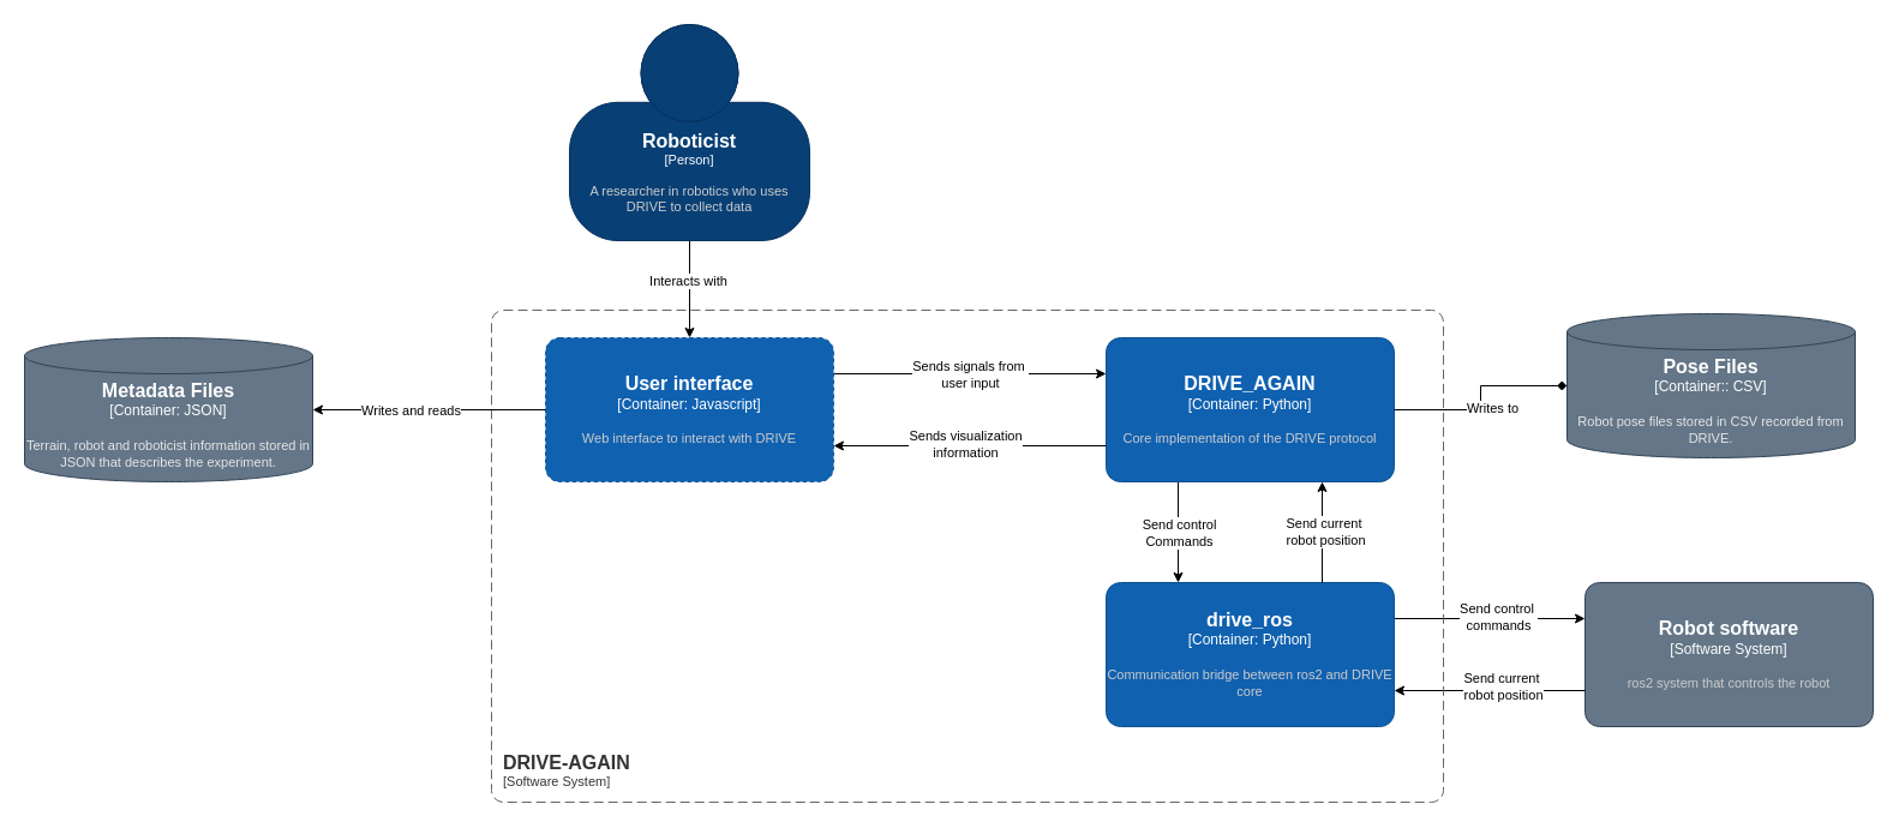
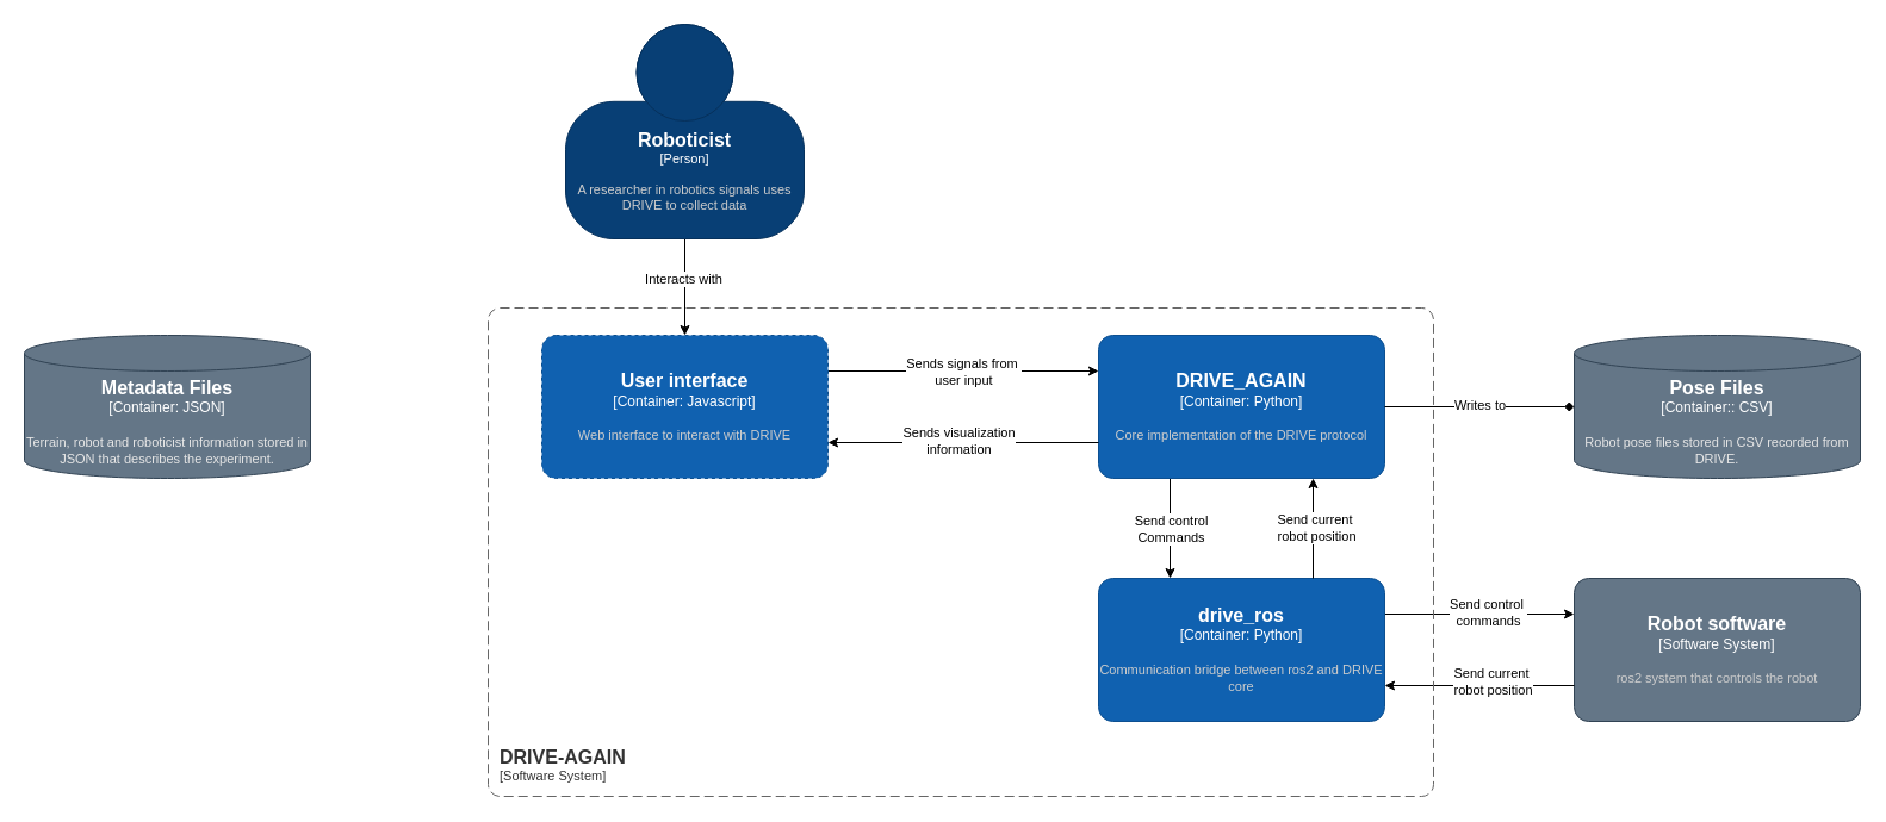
  <mxCell id="0" />
  <mxCell id="1" parent="0" />
  <mxCell id="2" style="edgeStyle=orthogonalEdgeStyle;rounded=0;orthogonalLoop=1;jettySize=auto;html=1;" edge="1" parent="1" source="4" target="7"><mxGeometry relative="1" as="geometry" /></mxCell>
  <mxCell id="3" value="Interacts with" style="edgeLabel;html=1;align=center;verticalAlign=middle;resizable=0;points=[];" vertex="1" connectable="0" parent="2"><mxGeometry x="-0.184" y="-2" relative="1" as="geometry"><mxPoint as="offset" /></mxGeometry></mxCell>
- <mxCell id="4" value="&lt;font style=&quot;font-size: 16px&quot;&gt;&lt;b&gt;Roboticist&lt;/b&gt;&lt;/font&gt;&lt;div&gt;[Person]&lt;/div&gt;&lt;br&gt;&lt;div&gt;&lt;font style=&quot;font-size: 11px&quot;&gt;&lt;font color=&quot;#cccccc&quot;&gt;A researcher in robotics who uses DRIVE to collect data&lt;/font&gt;&lt;/div&gt;" style="html=1;fontSize=11;dashed=0;whiteSpace=wrap;fillColor=#083F75;strokeColor=#06315C;fontColor=#ffffff;shape=mxgraph.c4.person2;align=center;metaEdit=1;points=[[0.5,0,0],[1,0.5,0],[1,0.75,0],[0.75,1,0],[0.5,1,0],[0.25,1,0],[0,0.75,0],[0,0.5,0]];resizable=0;" vertex="1" parent="1"><mxGeometry x="474" y="20" width="200" height="180" as="geometry" /></mxCell>
+ <mxCell id="4" value="&lt;font style=&quot;font-size: 16px&quot;&gt;&lt;b&gt;Roboticist&lt;/b&gt;&lt;/font&gt;&lt;div&gt;[Person]&lt;/div&gt;&lt;br&gt;&lt;div&gt;&lt;font style=&quot;font-size: 11px&quot;&gt;&lt;font color=&quot;#cccccc&quot;&gt;A researcher in robotics signals uses DRIVE to collect data&lt;/font&gt;&lt;/div&gt;" style="html=1;fontSize=11;dashed=0;whiteSpace=wrap;fillColor=#083F75;strokeColor=#06315C;fontColor=#ffffff;shape=mxgraph.c4.person2;align=center;metaEdit=1;points=[[0.5,0,0],[1,0.5,0],[1,0.75,0],[0.75,1,0],[0.5,1,0],[0.25,1,0],[0,0.75,0],[0,0.5,0]];resizable=0;" vertex="1" parent="1"><mxGeometry x="474" y="20" width="200" height="180" as="geometry" /></mxCell>
  <mxCell id="5" style="edgeStyle=orthogonalEdgeStyle;rounded=0;orthogonalLoop=1;jettySize=auto;html=1;exitX=1;exitY=0.25;exitDx=0;exitDy=0;exitPerimeter=0;entryX=0;entryY=0.25;entryDx=0;entryDy=0;entryPerimeter=0;" edge="1" parent="1" source="7" target="10"><mxGeometry relative="1" as="geometry"><mxPoint x="1032" y="311" as="targetPoint" /></mxGeometry></mxCell>
  <mxCell id="6" value="&lt;div&gt;Sends signals from&amp;nbsp;&lt;/div&gt;&lt;div&gt;user input&lt;/div&gt;" style="edgeLabel;html=1;align=center;verticalAlign=middle;resizable=0;points=[];" vertex="1" connectable="0" parent="5"><mxGeometry x="-0.178" y="-3" relative="1" as="geometry"><mxPoint x="20" y="-3" as="offset" /></mxGeometry></mxCell>
  <mxCell id="7" value="&lt;font style=&quot;font-size: 16px&quot;&gt;&lt;b&gt;User interface&lt;/b&gt;&lt;/font&gt;&lt;div&gt;[Container: Javascript]&lt;/div&gt;&lt;br&gt;&lt;div&gt;&lt;font style=&quot;font-size: 11px&quot;&gt;&lt;font color=&quot;#cccccc&quot;&gt;Web interface to interact with DRIVE&lt;/font&gt;&lt;/div&gt;" style="rounded=1;whiteSpace=wrap;html=1;labelBackgroundColor=none;fillColor=#1061B0;fontColor=#ffffff;align=center;arcSize=10;strokeColor=#0D5091;metaEdit=1;resizable=0;points=[[0.25,0,0],[0.5,0,0],[0.75,0,0],[1,0.25,0],[1,0.5,0],[1,0.75,0],[0.75,1,0],[0.5,1,0],[0.25,1,0],[0,0.75,0],[0,0.5,0],[0,0.25,0]];dashed=1;" vertex="1" parent="1"><mxGeometry x="454" y="281" width="240" height="120" as="geometry" /></mxCell>
  <mxCell id="8" style="edgeStyle=orthogonalEdgeStyle;rounded=0;orthogonalLoop=1;jettySize=auto;html=1;entryX=0.25;entryY=0;entryDx=0;entryDy=0;entryPerimeter=0;exitX=0.25;exitY=1;exitDx=0;exitDy=0;exitPerimeter=0;" edge="1" parent="1" source="10" target="13"><mxGeometry relative="1" as="geometry" /></mxCell>
  <mxCell id="9" value="&lt;div&gt;Send control&lt;/div&gt;&lt;div&gt;Commands&lt;/div&gt;" style="edgeLabel;html=1;align=center;verticalAlign=middle;resizable=0;points=[];" vertex="1" connectable="0" parent="8"><mxGeometry x="-0.233" y="3" relative="1" as="geometry"><mxPoint x="-3" y="10" as="offset" /></mxGeometry></mxCell>
  <mxCell id="10" value="&lt;font style=&quot;font-size: 16px&quot;&gt;&lt;b&gt;DRIVE_AGAIN&lt;/b&gt;&lt;/font&gt;&lt;div&gt;[Container: Python]&lt;/div&gt;&lt;br&gt;&lt;div&gt;&lt;font style=&quot;font-size: 11px&quot;&gt;&lt;font color=&quot;#cccccc&quot;&gt;Core implementation of the DRIVE protocol&lt;/font&gt;&lt;/div&gt;" style="rounded=1;whiteSpace=wrap;html=1;labelBackgroundColor=none;fillColor=#1061B0;fontColor=#ffffff;align=center;arcSize=10;strokeColor=#0D5091;metaEdit=1;resizable=0;points=[[0.25,0,0],[0.5,0,0],[0.75,0,0],[1,0.25,0],[1,0.5,0],[1,0.75,0],[0.75,1,0],[0.5,1,0],[0.25,1,0],[0,0.75,0],[0,0.5,0],[0,0.25,0]];" vertex="1" parent="1"><mxGeometry x="921" y="281" width="240" height="120" as="geometry" /></mxCell>
  <mxCell id="11" style="edgeStyle=orthogonalEdgeStyle;rounded=0;orthogonalLoop=1;jettySize=auto;html=1;exitX=1;exitY=0.25;exitDx=0;exitDy=0;exitPerimeter=0;entryX=0;entryY=0.25;entryDx=0;entryDy=0;entryPerimeter=0;" edge="1" parent="1" source="13" target="14"><mxGeometry relative="1" as="geometry"><mxPoint x="868" y="547" as="targetPoint" /></mxGeometry></mxCell>
  <mxCell id="12" value="&lt;div&gt;Send control&amp;nbsp;&lt;/div&gt;&lt;div&gt;commands&lt;/div&gt;" style="edgeLabel;html=1;align=center;verticalAlign=middle;resizable=0;points=[];" vertex="1" connectable="0" parent="11"><mxGeometry x="0.302" y="1" relative="1" as="geometry"><mxPoint x="-18" y="-1" as="offset" /></mxGeometry></mxCell>
  <mxCell id="13" value="&lt;font style=&quot;font-size: 16px&quot;&gt;&lt;b&gt;drive_ros&lt;/b&gt;&lt;/font&gt;&lt;div&gt;[Container: Python]&lt;/div&gt;&lt;br&gt;&lt;div&gt;&lt;font style=&quot;font-size: 11px&quot;&gt;&lt;font color=&quot;#cccccc&quot;&gt;Communication bridge between ros2 and DRIVE core&lt;/font&gt;&lt;/div&gt;" style="rounded=1;whiteSpace=wrap;html=1;labelBackgroundColor=none;fillColor=#1061B0;fontColor=#ffffff;align=center;arcSize=10;strokeColor=#0D5091;metaEdit=1;resizable=0;points=[[0.25,0,0],[0.5,0,0],[0.75,0,0],[1,0.25,0],[1,0.5,0],[1,0.75,0],[0.75,1,0],[0.5,1,0],[0.25,1,0],[0,0.75,0],[0,0.5,0],[0,0.25,0]];" vertex="1" parent="1"><mxGeometry x="921" y="485" width="240" height="120" as="geometry" /></mxCell>
  <mxCell id="14" value="&lt;font style=&quot;font-size: 16px&quot;&gt;&lt;b&gt;Robot software&lt;/b&gt;&lt;/font&gt;&lt;div&gt;[Software System]&lt;/div&gt;&lt;br&gt;&lt;div&gt;&lt;font style=&quot;font-size: 11px&quot;&gt;&lt;font color=&quot;#cccccc&quot;&gt;ros2 system that controls the robot&lt;/font&gt;&lt;/div&gt;" style="rounded=1;whiteSpace=wrap;html=1;labelBackgroundColor=none;fillColor=#647687;fontColor=#ffffff;align=center;arcSize=10;strokeColor=#314354;metaEdit=1;resizable=0;points=[[0.25,0,0],[0.5,0,0],[0.75,0,0],[1,0.25,0],[1,0.5,0],[1,0.75,0],[0.75,1,0],[0.5,1,0],[0.25,1,0],[0,0.75,0],[0,0.5,0],[0,0.25,0]];" vertex="1" parent="1"><mxGeometry x="1320" y="485" width="240" height="120" as="geometry" /></mxCell>
  <mxCell id="15" style="edgeStyle=orthogonalEdgeStyle;rounded=0;orthogonalLoop=1;jettySize=auto;html=1;exitX=0;exitY=0.75;exitDx=0;exitDy=0;exitPerimeter=0;entryX=1;entryY=0.75;entryDx=0;entryDy=0;entryPerimeter=0;" edge="1" parent="1" source="14" target="13"><mxGeometry relative="1" as="geometry"><Array as="points" /><mxPoint x="1038" y="575" as="targetPoint" /></mxGeometry></mxCell>
  <mxCell id="16" value="&lt;div&gt;Send current&amp;nbsp;&lt;/div&gt;&lt;div&gt;robot position&lt;/div&gt;" style="edgeLabel;html=1;align=center;verticalAlign=middle;resizable=0;points=[];" connectable="0" vertex="1" parent="15"><mxGeometry x="-0.088" y="-1" relative="1" as="geometry"><mxPoint x="4" y="-3" as="offset" /></mxGeometry></mxCell>
  <mxCell id="17" value="&lt;font style=&quot;font-size: 16px&quot;&gt;&lt;b&gt;&lt;div style=&quot;text-align: left&quot;&gt;DRIVE-AGAIN&lt;/div&gt;&lt;/b&gt;&lt;/font&gt;&lt;div style=&quot;text-align: left&quot;&gt;[Software System]&lt;/div&gt;" style="rounded=1;fontSize=11;whiteSpace=wrap;html=1;dashed=1;arcSize=20;fillColor=none;strokeColor=#666666;fontColor=#333333;labelBackgroundColor=none;align=left;verticalAlign=bottom;labelBorderColor=none;spacingTop=0;spacing=10;dashPattern=8 4;metaEdit=1;rotatable=0;perimeter=rectanglePerimeter;noLabel=0;labelPadding=0;allowArrows=0;connectable=0;expand=0;recursiveResize=0;editable=1;pointerEvents=0;absoluteArcSize=1;points=[[0.25,0,0],[0.5,0,0],[0.75,0,0],[1,0.25,0],[1,0.5,0],[1,0.75,0],[0.75,1,0],[0.5,1,0],[0.25,1,0],[0,0.75,0],[0,0.5,0],[0,0.25,0]];" vertex="1" parent="1"><mxGeometry x="409" y="258" width="793" height="410" as="geometry" /></mxCell>
  <mxCell id="18" style="edgeStyle=orthogonalEdgeStyle;rounded=0;orthogonalLoop=1;jettySize=auto;html=1;exitX=0;exitY=0.75;exitDx=0;exitDy=0;exitPerimeter=0;entryX=1;entryY=0.75;entryDx=0;entryDy=0;entryPerimeter=0;" edge="1" parent="1" source="10" target="7"><mxGeometry relative="1" as="geometry" /></mxCell>
  <mxCell id="19" value="&lt;div&gt;Sends visualization&lt;/div&gt;&lt;div&gt;information&lt;/div&gt;" style="edgeLabel;html=1;align=center;verticalAlign=middle;resizable=0;points=[];" vertex="1" connectable="0" parent="18"><mxGeometry x="0.071" y="2" relative="1" as="geometry"><mxPoint x="4" y="-4" as="offset" /></mxGeometry></mxCell>
  <mxCell id="20" style="edgeStyle=orthogonalEdgeStyle;rounded=0;orthogonalLoop=1;jettySize=auto;html=1;entryX=0.75;entryY=1;entryDx=0;entryDy=0;entryPerimeter=0;exitX=0.75;exitY=0;exitDx=0;exitDy=0;exitPerimeter=0;" edge="1" parent="1" source="13" target="10"><mxGeometry relative="1" as="geometry"><Array as="points" /></mxGeometry></mxCell>
  <mxCell id="21" value="&lt;div&gt;Send current&amp;nbsp;&lt;/div&gt;&lt;div&gt;robot position&lt;/div&gt;" style="edgeLabel;html=1;align=center;verticalAlign=middle;resizable=0;points=[];" vertex="1" connectable="0" parent="20"><mxGeometry x="0.032" y="-2" relative="1" as="geometry"><mxPoint as="offset" /></mxGeometry></mxCell>
  <mxCell id="22" value="&lt;font style=&quot;font-size: 16px&quot;&gt;&lt;b&gt;Metadata Files&lt;/b&gt;&lt;/font&gt;&lt;div&gt;[Container:&amp;nbsp;JSON]&lt;/div&gt;&lt;br&gt;&lt;div&gt;&lt;font style=&quot;font-size: 11px&quot;&gt;&lt;font color=&quot;#E6E6E6&quot;&gt;Terrain, robot and roboticist information stored in JSON that describes the experiment.&lt;/font&gt;&lt;/div&gt;" style="shape=cylinder3;size=15;whiteSpace=wrap;html=1;boundedLbl=1;rounded=0;labelBackgroundColor=none;fillColor=#647687;fontSize=12;fontColor=#ffffff;align=center;strokeColor=#314354;metaEdit=1;points=[[0.5,0,0],[1,0.25,0],[1,0.5,0],[1,0.75,0],[0.5,1,0],[0,0.75,0],[0,0.5,0],[0,0.25,0]];resizable=0;" vertex="1" parent="1"><mxGeometry x="20" y="281" width="240" height="120" as="geometry" /></mxCell>
- <mxCell id="23" style="edgeStyle=orthogonalEdgeStyle;rounded=0;orthogonalLoop=1;jettySize=auto;html=1;exitX=0;exitY=0.5;exitDx=0;exitDy=0;exitPerimeter=0;entryX=1;entryY=0.5;entryDx=0;entryDy=0;entryPerimeter=0;" edge="1" parent="1" source="7" target="22"><mxGeometry relative="1" as="geometry" /></mxCell>
- <mxCell id="24" value="Writes and reads" style="edgeLabel;html=1;align=center;verticalAlign=middle;resizable=0;points=[];" connectable="0" vertex="1" parent="23"><mxGeometry x="0.165" relative="1" as="geometry"><mxPoint as="offset" /></mxGeometry></mxCell>
- <mxCell id="25" value="&lt;font style=&quot;font-size: 16px&quot;&gt;&lt;b&gt;Pose Files&lt;/b&gt;&lt;/font&gt;&lt;div&gt;[Container::&amp;nbsp;CSV]&lt;/div&gt;&lt;br&gt;&lt;div&gt;&lt;font style=&quot;font-size: 11px&quot;&gt;&lt;font color=&quot;#E6E6E6&quot;&gt;Robot pose files stored in CSV recorded from DRIVE.&lt;/font&gt;&lt;/div&gt;" style="shape=cylinder3;size=15;whiteSpace=wrap;html=1;boundedLbl=1;rounded=0;labelBackgroundColor=none;fillColor=#647687;fontSize=12;align=center;strokeColor=#314354;metaEdit=1;points=[[0.5,0,0],[1,0.25,0],[1,0.5,0],[1,0.75,0],[0.5,1,0],[0,0.75,0],[0,0.5,0],[0,0.25,0]];resizable=0;fontColor=#ffffff;" vertex="1" parent="1"><mxGeometry x="1305" y="261" width="240" height="120" as="geometry" /></mxCell>
+ <mxCell id="25" value="&lt;font style=&quot;font-size: 16px&quot;&gt;&lt;b&gt;Pose Files&lt;/b&gt;&lt;/font&gt;&lt;div&gt;[Container::&amp;nbsp;CSV]&lt;/div&gt;&lt;br&gt;&lt;div&gt;&lt;font style=&quot;font-size: 11px&quot;&gt;&lt;font color=&quot;#E6E6E6&quot;&gt;Robot pose files stored in CSV recorded from DRIVE.&lt;/font&gt;&lt;/div&gt;" style="shape=cylinder3;size=15;whiteSpace=wrap;html=1;boundedLbl=1;rounded=0;labelBackgroundColor=none;fillColor=#647687;fontSize=12;align=center;strokeColor=#314354;metaEdit=1;points=[[0.5,0,0],[1,0.25,0],[1,0.5,0],[1,0.75,0],[0.5,1,0],[0,0.75,0],[0,0.5,0],[0,0.25,0]];resizable=0;fontColor=#ffffff;" vertex="1" parent="1"><mxGeometry x="1320" y="281" width="240" height="120" as="geometry" /></mxCell>
  <mxCell id="26" style="edgeStyle=orthogonalEdgeStyle;rounded=0;orthogonalLoop=1;jettySize=auto;html=1;exitX=1;exitY=0.5;exitDx=0;exitDy=0;exitPerimeter=0;entryX=0;entryY=0.5;entryDx=0;entryDy=0;entryPerimeter=0;endArrow=diamond;" edge="1" parent="1" source="10" target="25"><mxGeometry relative="1" as="geometry" /></mxCell>
  <mxCell id="27" value="Writes to" style="edgeLabel;html=1;align=center;verticalAlign=middle;resizable=0;points=[];" connectable="0" vertex="1" parent="26"><mxGeometry x="-0.134" relative="1" as="geometry"><mxPoint x="10" y="-2" as="offset" /></mxGeometry></mxCell>
